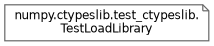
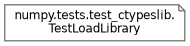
  digraph {
    rankdir=LR
-   n1 [color=grey40 fillcolor=white fontname=Helvetica fontsize=10 height=0.2 label="numpy.ctypeslib.test_ctypeslib.\lTestLoadLibrary" shape=note style=filled width=0.4]
+   n1 [color=grey40 fillcolor=white fontname=Helvetica fontsize=10 height=0.2 label="numpy.tests.test_ctypeslib.\lTestLoadLibrary" shape=note style=filled width=0.4]
  }
